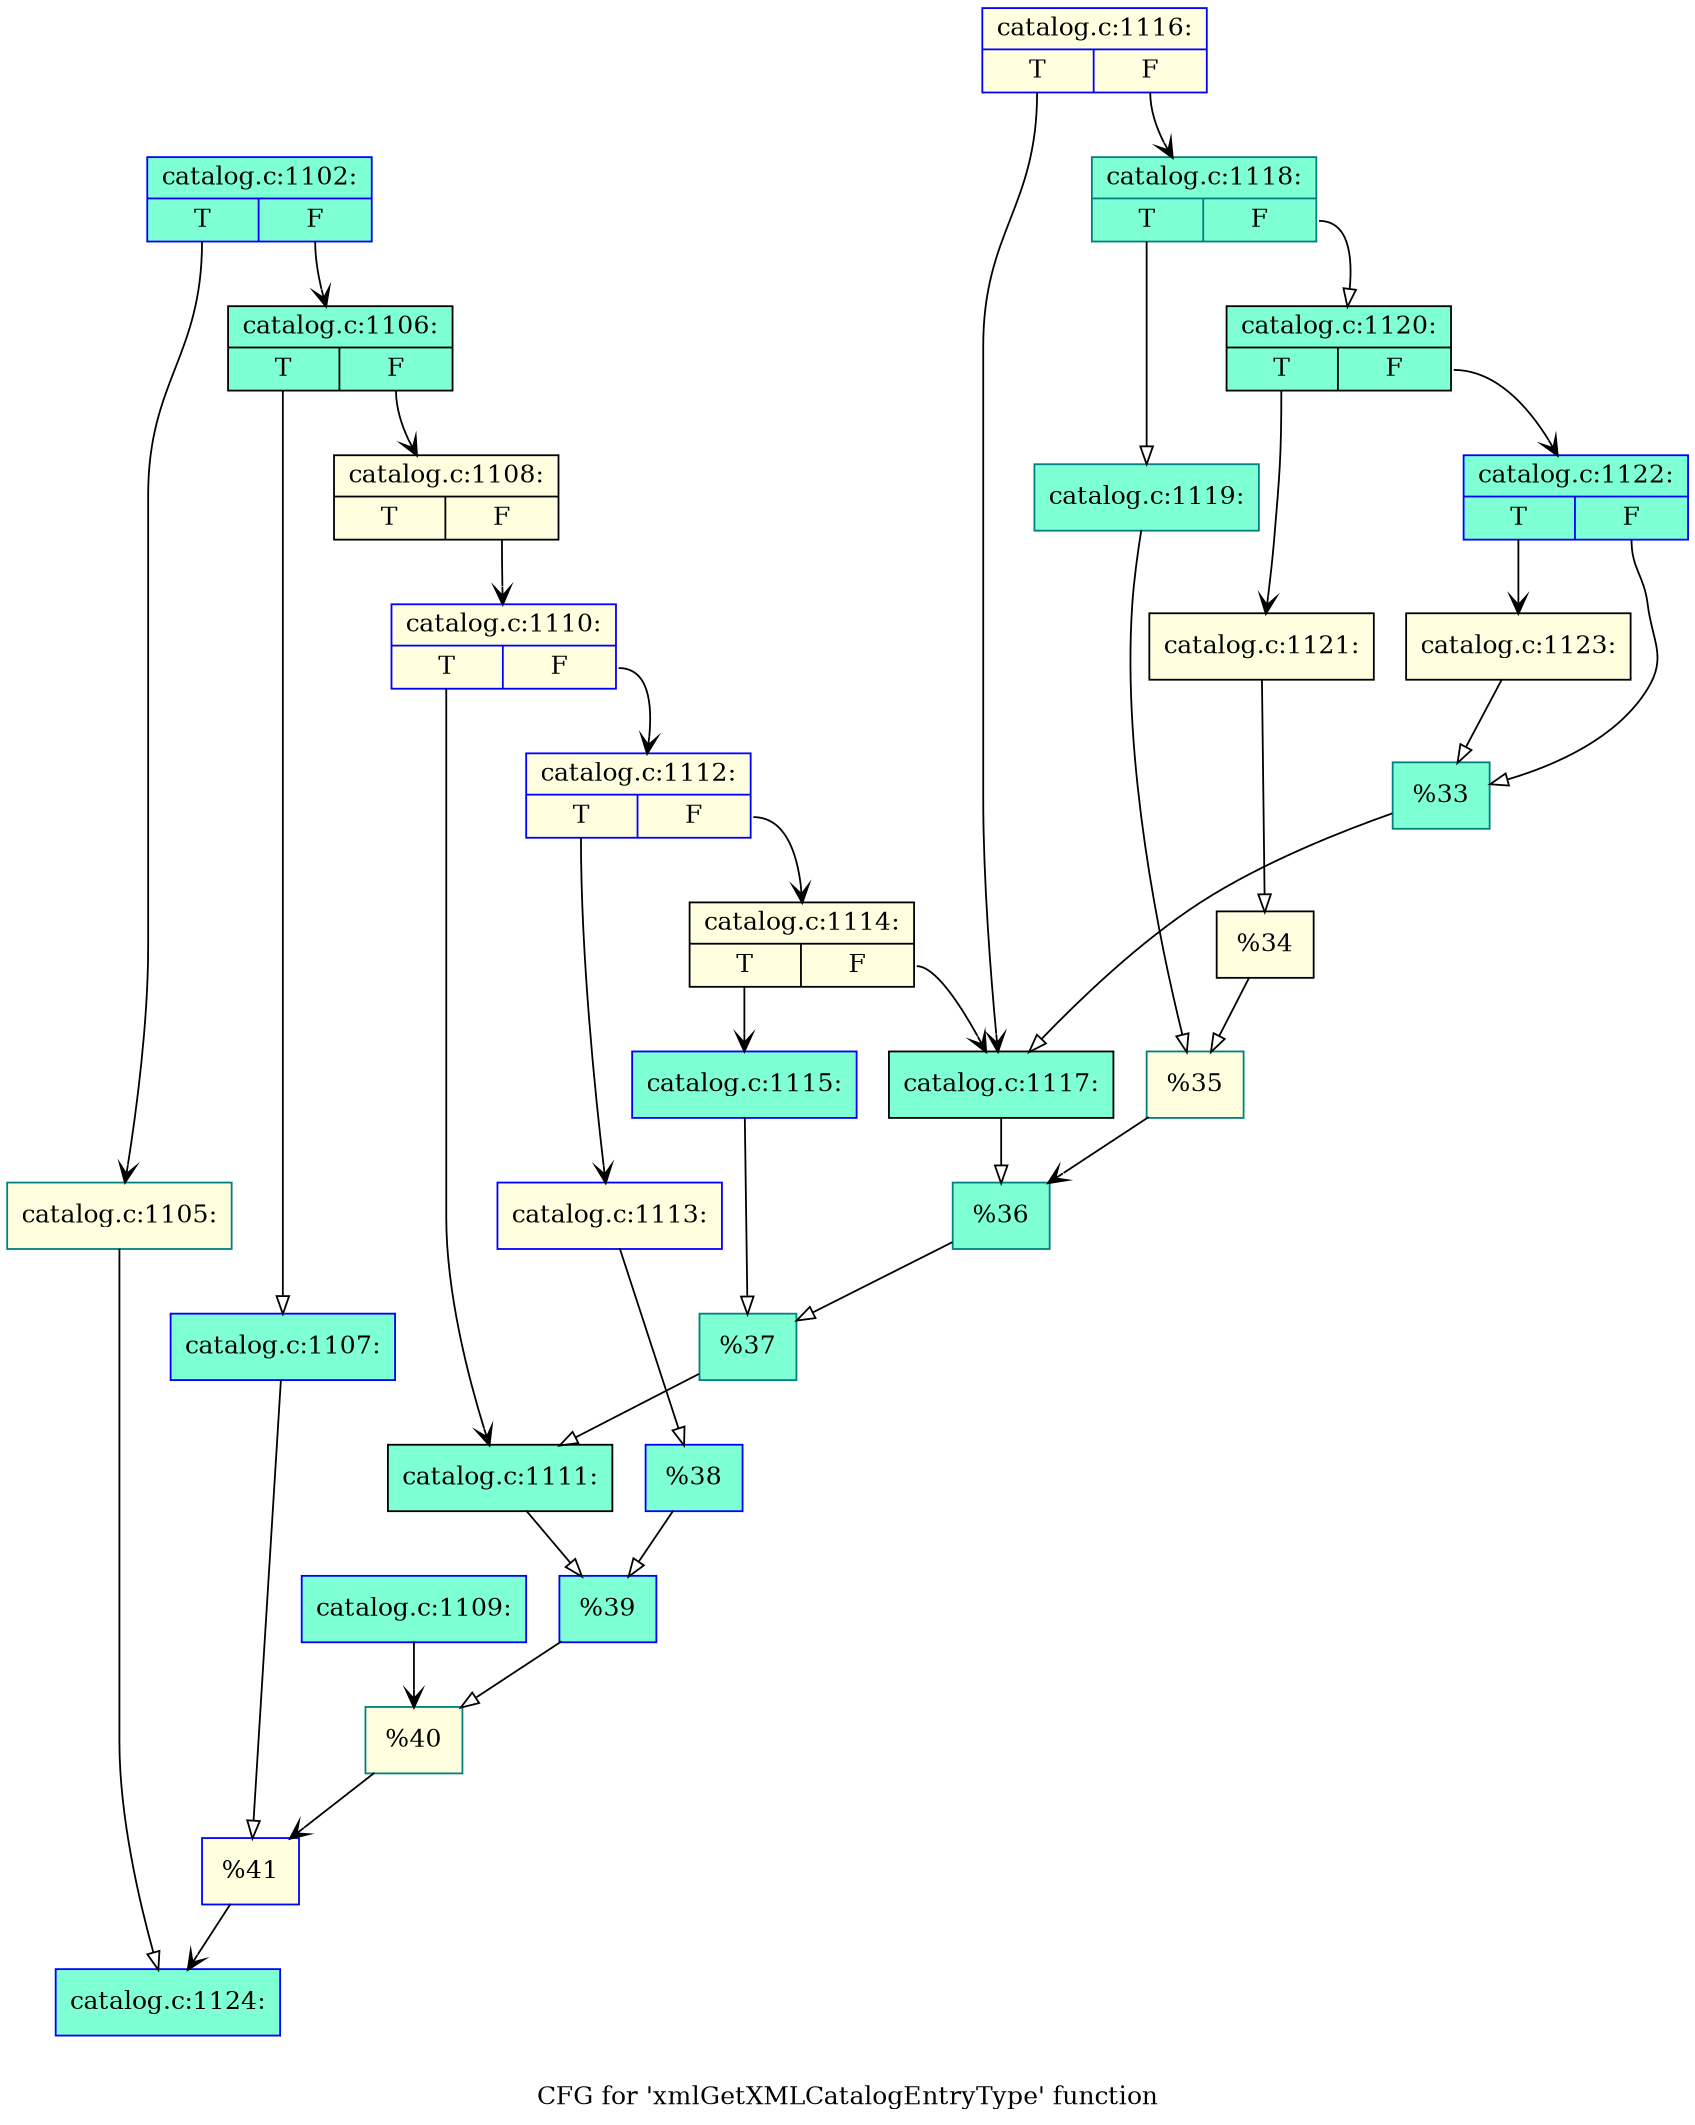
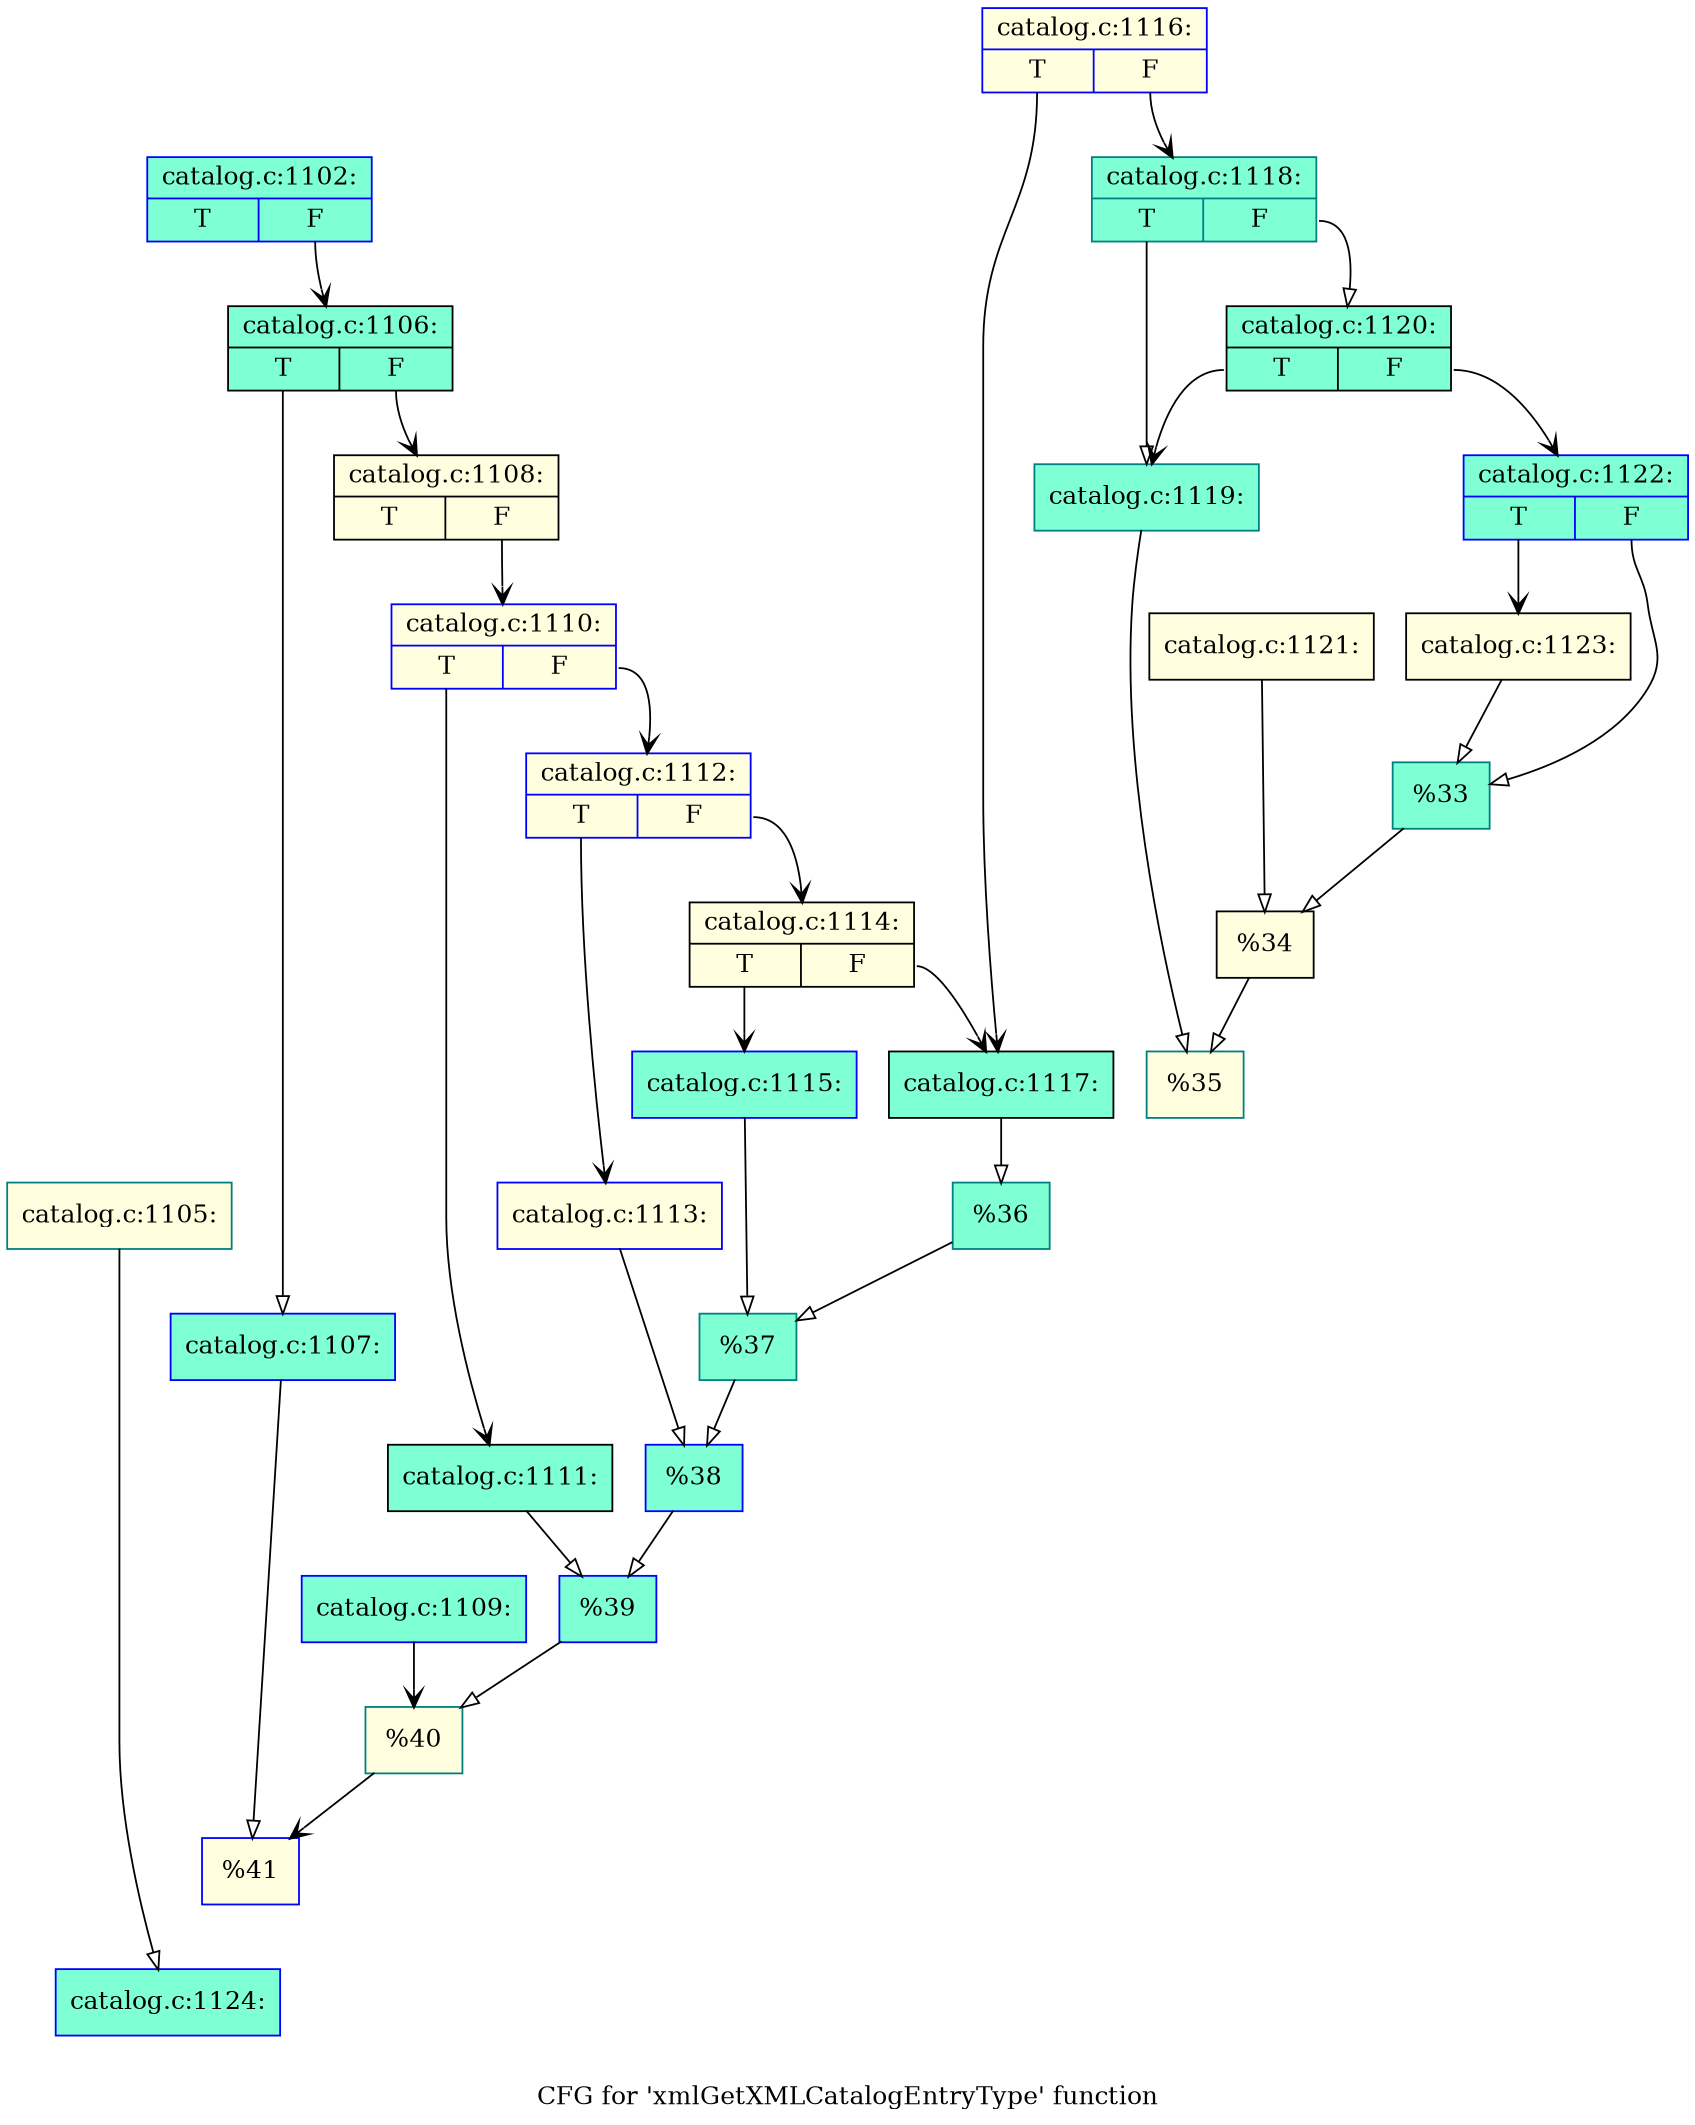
  digraph {
    label="CFG for 'xmlGetXMLCatalogEntryType' function"
    node [color=blue fillcolor=aquamarine shape=record style=filled]
    edge [arrowhead=vee]
    n1 [label="{catalog.c:1102:|{<s0>T|<s1>F}}"]
    n2 [color=teal fillcolor=lightyellow label="{catalog.c:1105:}"]
    n3 [color=black label="{catalog.c:1106:|{<s0>T|<s1>F}}"]
    n4 [label="{catalog.c:1124:}"]
    n5 [label="{catalog.c:1107:}"]
    n6 [color=black fillcolor=lightyellow label="{catalog.c:1108:|{<s0>T|<s1>F}}"]
    n7 [fillcolor=lightyellow label="{%41}"]
    n8 [fillcolor=lightyellow label="{catalog.c:1110:|{<s0>T|<s1>F}}"]
    n9 [label="{catalog.c:1109:}"]
    n10 [color=teal fillcolor=lightyellow label="{%40}"]
    n11 [color=black label="{catalog.c:1111:}"]
    n12 [fillcolor=lightyellow label="{catalog.c:1112:|{<s0>T|<s1>F}}"]
    n13 [label="{%39}"]
    n14 [fillcolor=lightyellow label="{catalog.c:1113:}"]
    n15 [color=black fillcolor=lightyellow label="{catalog.c:1114:|{<s0>T|<s1>F}}"]
    n16 [label="{%38}"]
    n17 [label="{catalog.c:1115:}"]
    n18 [color=black label="{catalog.c:1117:}"]
    n19 [color=teal label="{%37}"]
    n20 [fillcolor=lightyellow label="{catalog.c:1116:|{<s0>T|<s1>F}}"]
    n21 [color=teal label="{catalog.c:1118:|{<s0>T|<s1>F}}"]
    n22 [color=teal label="{%36}"]
    n23 [color=teal label="{catalog.c:1119:}"]
    n24 [color=black label="{catalog.c:1120:|{<s0>T|<s1>F}}"]
    n25 [color=teal fillcolor=lightyellow label="{%35}"]
    n26 [color=black fillcolor=lightyellow label="{catalog.c:1121:}"]
    n27 [label="{catalog.c:1122:|{<s0>T|<s1>F}}"]
    n28 [color=black fillcolor=lightyellow label="{%34}"]
    n29 [color=black fillcolor=lightyellow label="{catalog.c:1123:}"]
    n30 [color=teal label="{%33}"]
-   n1 -> n2 [tailport=s0]
    n1 -> n3 [tailport=s1]
    n2 -> n4 [arrowhead=onormal]
    n3 -> n5 [arrowhead=onormal tailport=s0]
    n3 -> n6 [tailport=s1]
    n5 -> n7 [arrowhead=onormal]
    n6 -> n8 [tailport=s1]
-   n7 -> n4
    n8 -> n11 [tailport=s0]
    n8 -> n12 [tailport=s1]
    n9 -> n10
    n10 -> n7
    n11 -> n13 [arrowhead=onormal]
    n12 -> n14 [tailport=s0]
    n12 -> n15 [tailport=s1]
    n13 -> n10 [arrowhead=onormal]
    n14 -> n16 [arrowhead=onormal]
    n15 -> n17 [tailport=s0]
    n15 -> n18 [tailport=s1]
    n16 -> n13 [arrowhead=onormal]
    n17 -> n19 [arrowhead=onormal]
    n18 -> n22 [arrowhead=onormal]
-   n19 -> n11 [arrowhead=onormal]
+   n19 -> n16 [arrowhead=onormal]
    n20 -> n18 [tailport=s0]
    n20 -> n21 [tailport=s1]
    n21 -> n23 [arrowhead=onormal tailport=s0]
    n21 -> n24 [arrowhead=onormal tailport=s1]
    n22 -> n19 [arrowhead=onormal]
    n23 -> n25 [arrowhead=onormal]
-   n24 -> n26 [tailport=s0]
+   n24 -> n23 [tailport=s0]
    n24 -> n27 [tailport=s1]
-   n25 -> n22
    n26 -> n28 [arrowhead=onormal]
    n27 -> n29 [tailport=s0]
    n27 -> n30 [arrowhead=onormal tailport=s1]
    n28 -> n25 [arrowhead=onormal]
    n29 -> n30 [arrowhead=onormal]
-   n30 -> n18 [arrowhead=onormal]
+   n30 -> n28 [arrowhead=onormal]
  }
